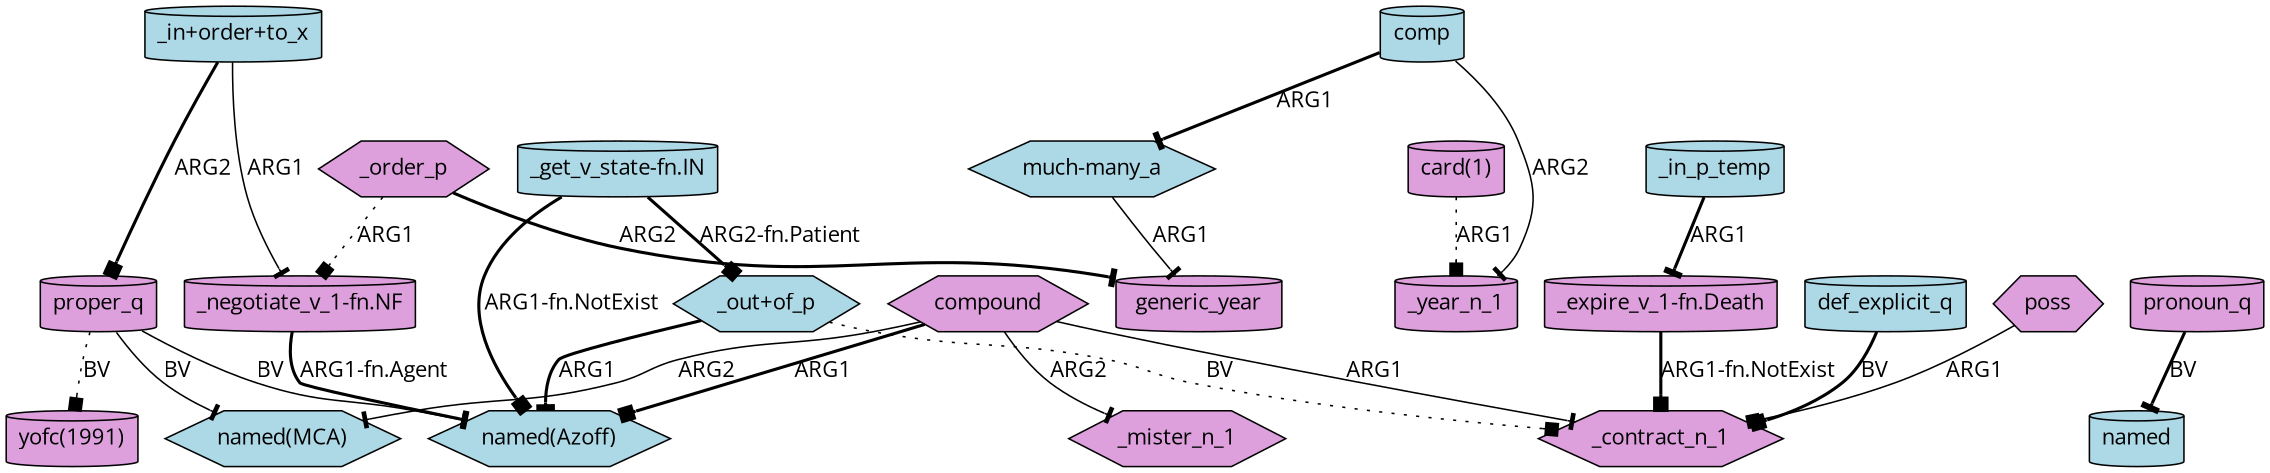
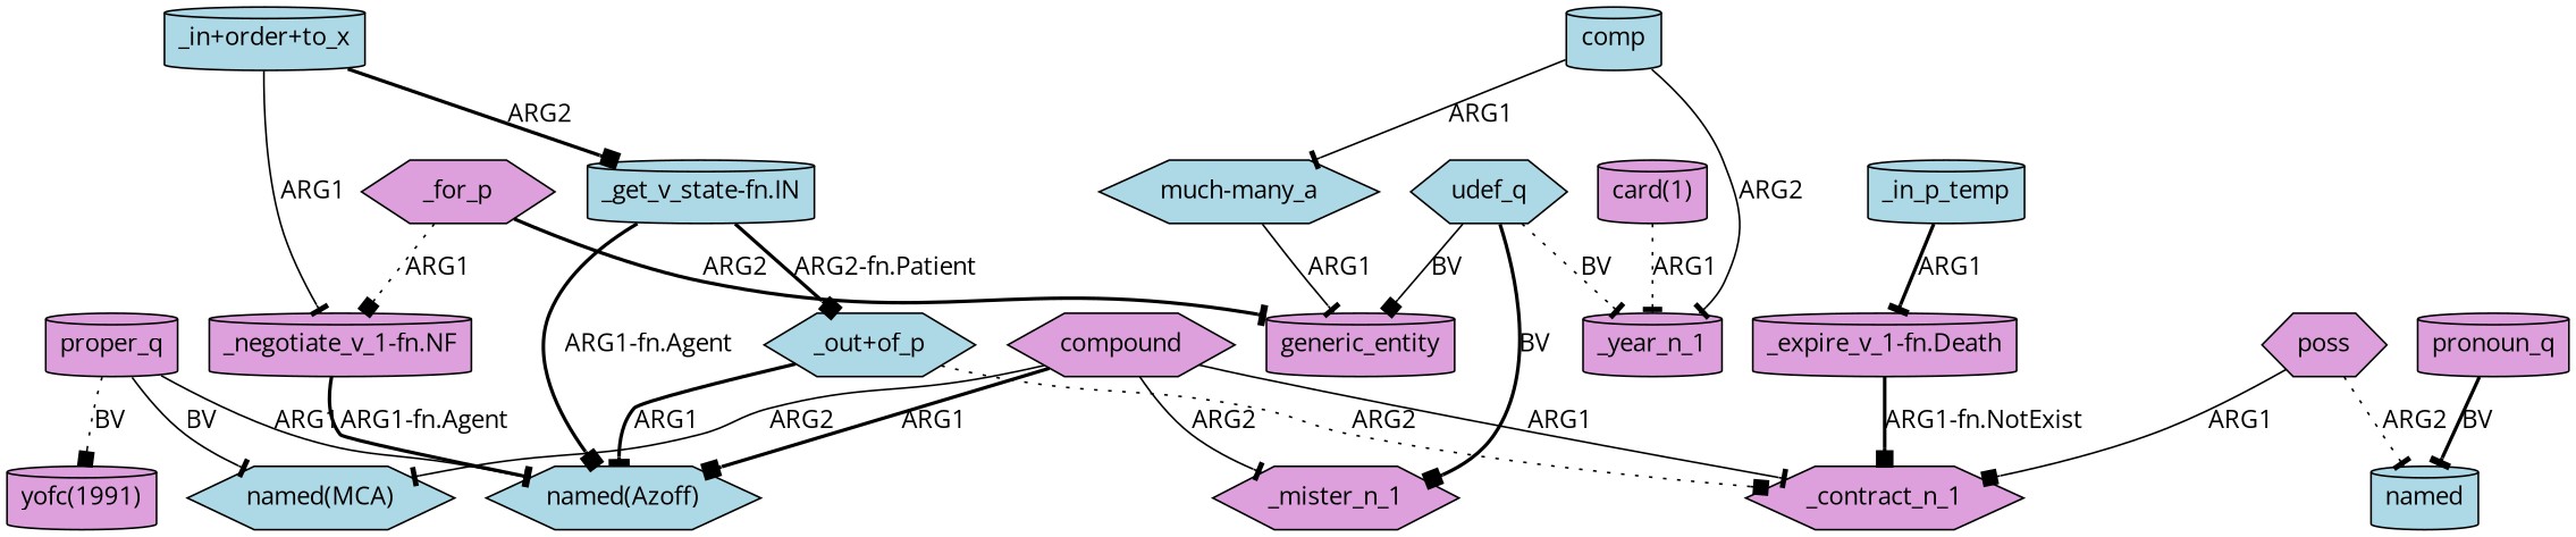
  digraph {
    fontname="Open Sans"
    node [fillcolor=plum fontname="Open Sans" shape=cylinder style=filled]
    edge [arrowhead=tee fontname="Open Sans" style=bold]
    compound [shape=hexagon]
    "named(Azoff)" [fillcolor=lightblue shape=hexagon]
    _contract_n_1 [shape=hexagon]
    _mister_n_1 [shape=hexagon]
    "named(MCA)" [fillcolor=lightblue shape=hexagon]
    _in_p_temp [fillcolor=lightblue]
    "_expire_v_1-fn.Death"
-   _for_p [shape=hexagon label=_order_p]
+   _for_p [shape=hexagon]
    "_negotiate_v_1-fn.NF"
-   generic_entity [label=generic_year]
+   generic_entity
+   udef_q [fillcolor=lightblue shape=hexagon]
    _year_n_1
    poss [shape=hexagon]
    n14 [fillcolor=lightblue label=named]
-   def_explicit_q [fillcolor=lightblue]
    "_get_v_state-fn.IN" [fillcolor=lightblue]
    "_out+of_p" [fillcolor=lightblue shape=hexagon]
    "much-many_a" [fillcolor=lightblue shape=hexagon]
    proper_q
    "yofc(1991)"
    pronoun_q
    comp [fillcolor=lightblue]
    "card(1)"
    "_in+order+to_x" [fillcolor=lightblue]
    compound -> "named(Azoff)" [arrowhead=box label=ARG1]
    compound -> _contract_n_1 [label=ARG1 style=solid]
    compound -> _mister_n_1 [label=ARG2 style=solid]
    compound -> "named(MCA)" [label=ARG2 style=solid]
    _in_p_temp -> "_expire_v_1-fn.Death" [label=ARG1]
    "_expire_v_1-fn.Death" -> _contract_n_1 [arrowhead=box label="ARG1-fn.NotExist"]
    _for_p -> "_negotiate_v_1-fn.NF" [arrowhead=box label=ARG1 style=dotted]
    _for_p -> generic_entity [label=ARG2]
    "_negotiate_v_1-fn.NF" -> "named(Azoff)" [label="ARG1-fn.Agent"]
+   udef_q -> _mister_n_1 [arrowhead=box label=BV]
+   udef_q -> generic_entity [arrowhead=box label=BV style=solid]
+   udef_q -> _year_n_1 [label=BV style=dotted]
    poss -> _contract_n_1 [arrowhead=box label=ARG1 style=solid]
-   def_explicit_q -> _contract_n_1 [arrowhead=box label=BV]
-   "_get_v_state-fn.IN" -> "named(Azoff)" [arrowhead=box label="ARG1-fn.NotExist"]
+   poss -> n14 [label=ARG2 style=dotted]
+   "_get_v_state-fn.IN" -> "named(Azoff)" [arrowhead=box label="ARG1-fn.Agent"]
    "_get_v_state-fn.IN" -> "_out+of_p" [arrowhead=box label="ARG2-fn.Patient"]
    "_out+of_p" -> "named(Azoff)" [label=ARG1]
-   "_out+of_p" -> _contract_n_1 [arrowhead=box label=BV style=dotted]
+   "_out+of_p" -> _contract_n_1 [arrowhead=box label=ARG2 style=dotted]
    "much-many_a" -> generic_entity [label=ARG1 style=solid]
-   proper_q -> "named(Azoff)" [label=BV style=solid]
+   proper_q -> "named(Azoff)" [label=ARG1 style=solid]
    proper_q -> "named(MCA)" [label=BV style=solid]
    proper_q -> "yofc(1991)" [arrowhead=box label=BV style=dotted]
    pronoun_q -> n14 [label=BV]
    comp -> _year_n_1 [label=ARG2 style=solid]
-   comp -> "much-many_a" [label=ARG1]
-   "card(1)" -> _year_n_1 [arrowhead=box label=ARG1 style=dotted]
+   comp -> "much-many_a" [label=ARG1 style=solid]
+   "card(1)" -> _year_n_1 [label=ARG1 style=dotted]
    "_in+order+to_x" -> "_negotiate_v_1-fn.NF" [label=ARG1 style=solid]
-   "_in+order+to_x" -> proper_q [arrowhead=box label=ARG2]
+   "_in+order+to_x" -> "_get_v_state-fn.IN" [arrowhead=box label=ARG2]
  }
